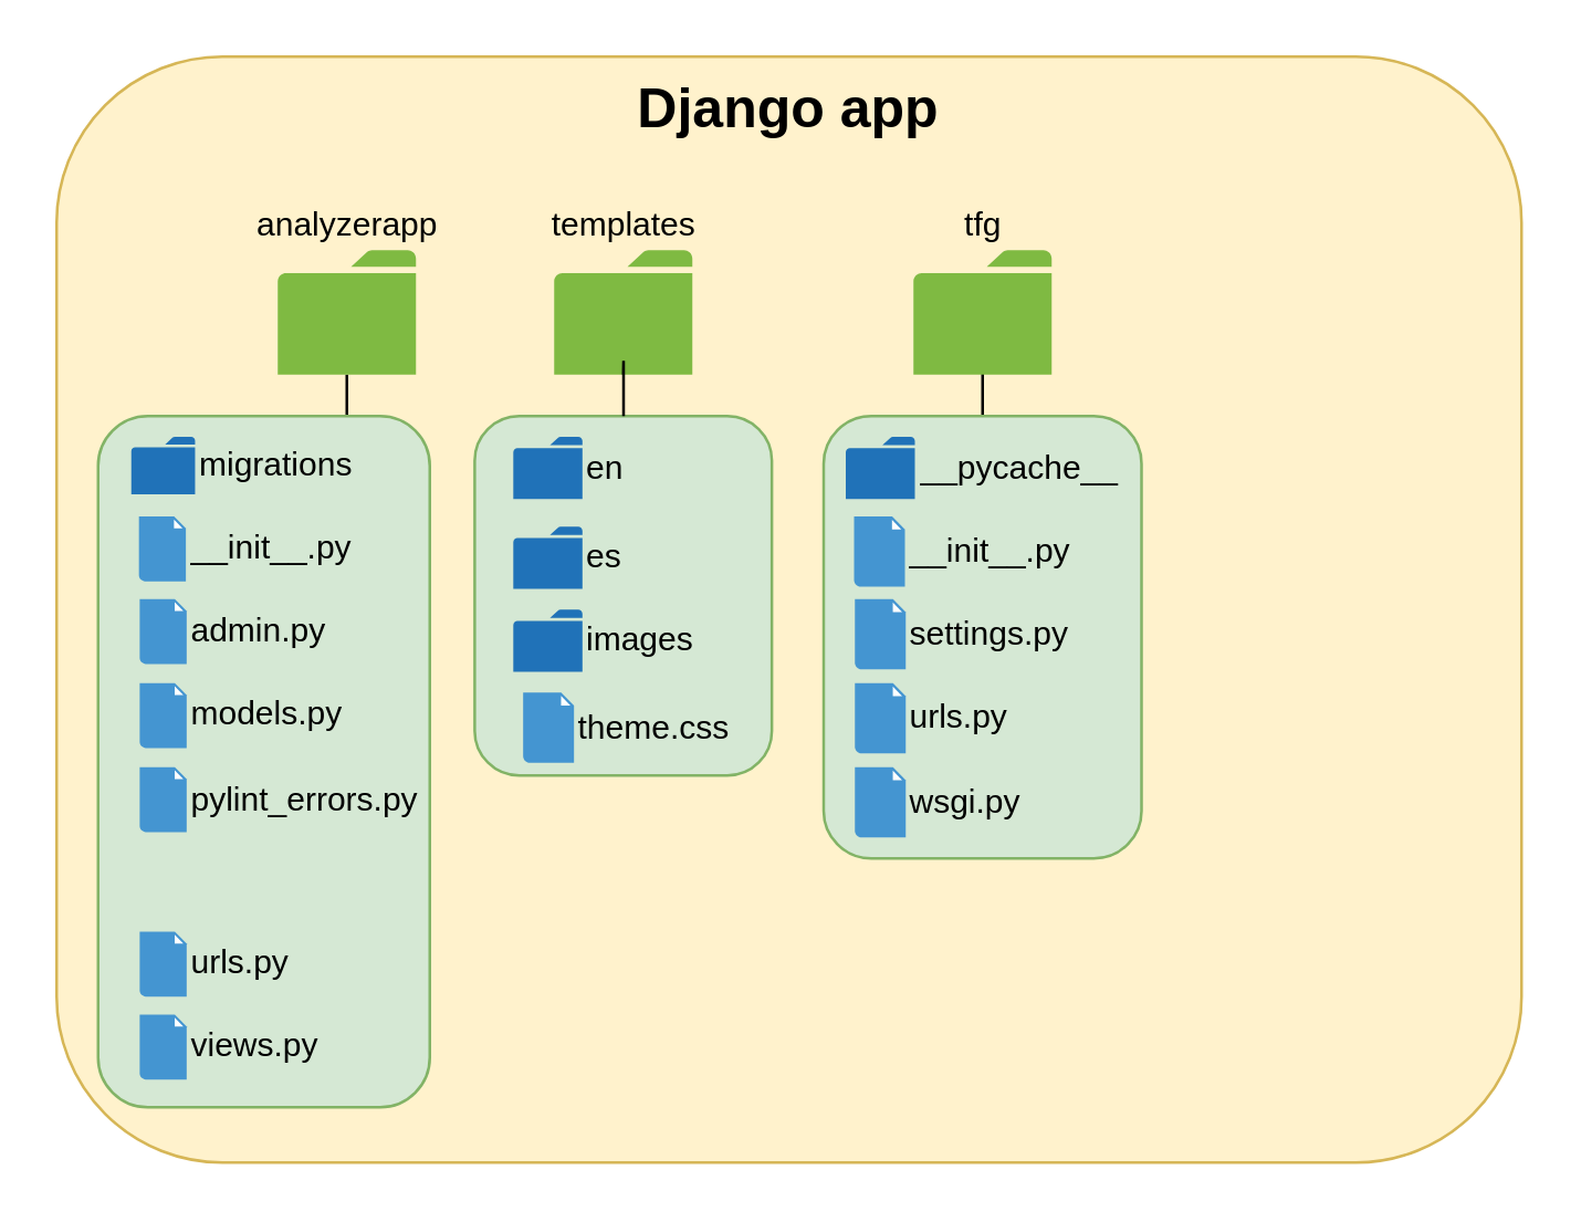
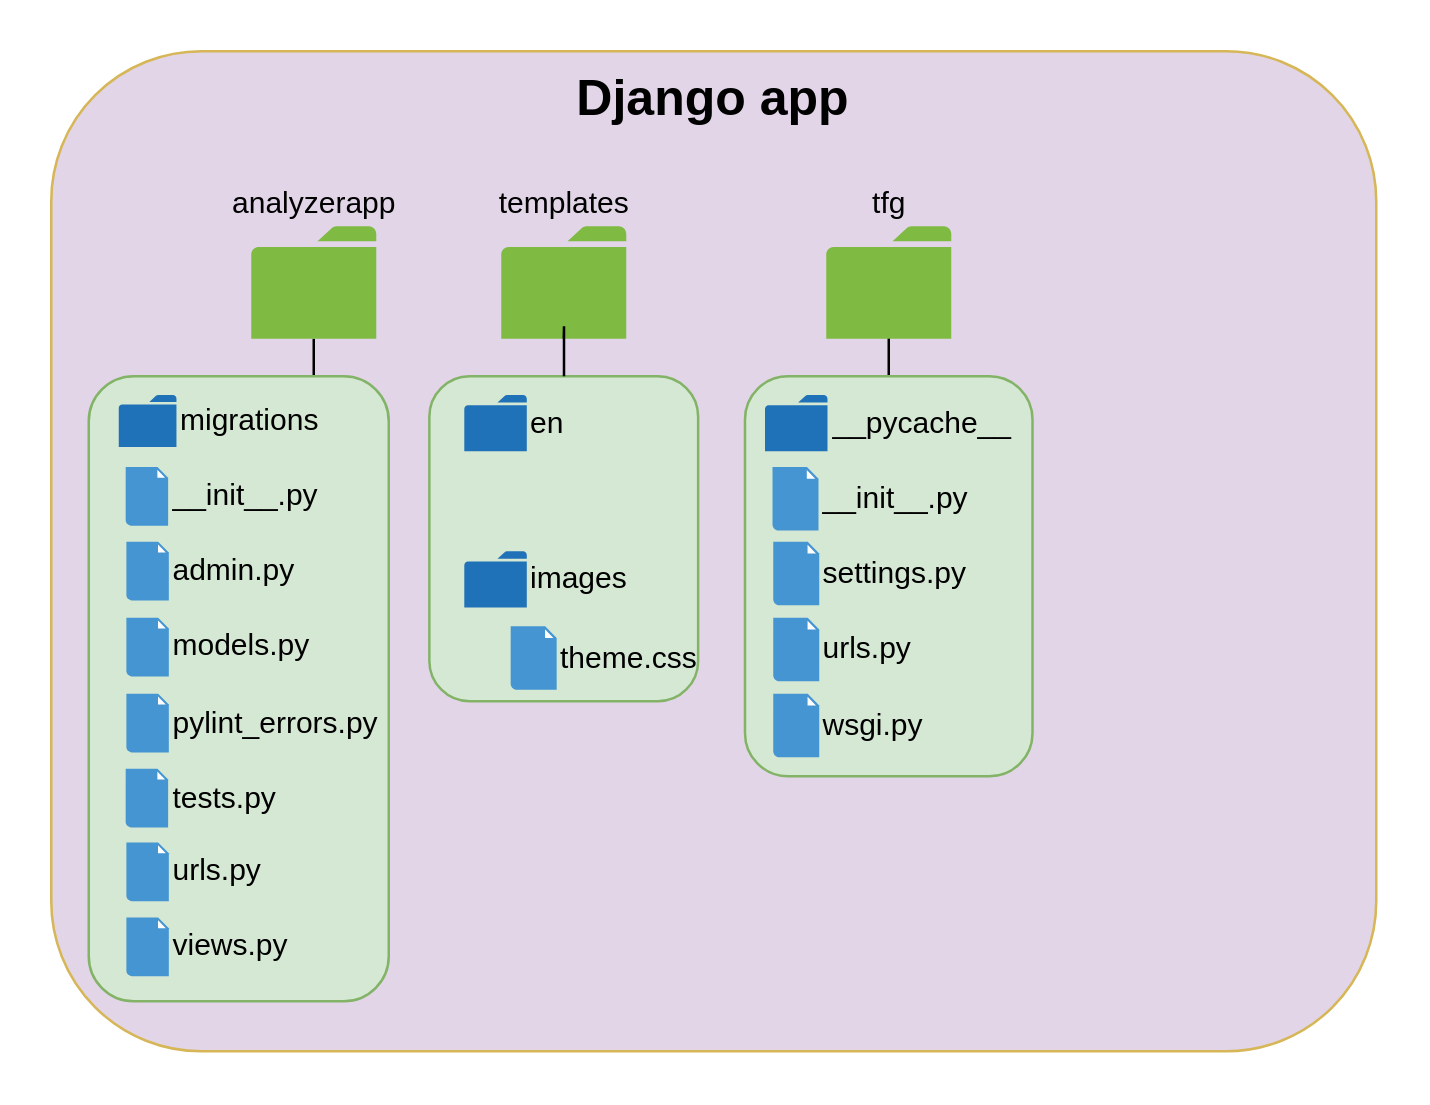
  <mxCell id="0" />
  <mxCell id="1" parent="0" />
- <mxCell id="2" value="Django app" style="rounded=1;whiteSpace=wrap;html=1;fillColor=#fff2cc;strokeColor=#d6b656;verticalAlign=top;fontSize=20;fontStyle=1" parent="1" vertex="1"><mxGeometry x="20" y="20" width="530" height="400" as="geometry" /></mxCell>
+ <mxCell id="2" value="Django app" style="rounded=1;whiteSpace=wrap;html=1;fillColor=#e1d5e7;strokeColor=#d6b656;verticalAlign=top;fontSize=20;fontStyle=1;" parent="1" vertex="1"><mxGeometry x="20" y="20" width="530" height="400" as="geometry" /></mxCell>
  <mxCell id="3" style="edgeStyle=orthogonalEdgeStyle;rounded=0;orthogonalLoop=1;jettySize=auto;html=1;endArrow=none;endFill=0;" edge="1" parent="1" source="4" target="14"><mxGeometry relative="1" as="geometry" /></mxCell>
  <mxCell id="4" value="analyzerapp" style="pointerEvents=1;shadow=0;dashed=0;html=1;strokeColor=none;labelPosition=center;verticalLabelPosition=top;verticalAlign=bottom;outlineConnect=0;align=center;shape=mxgraph.office.concepts.folder;fillColor=#7FBA42;" parent="1" vertex="1"><mxGeometry x="100" y="90" width="50" height="45" as="geometry" /></mxCell>
  <mxCell id="5" style="edgeStyle=orthogonalEdgeStyle;rounded=0;orthogonalLoop=1;jettySize=auto;html=1;endArrow=none;endFill=0;" edge="1" parent="1" source="6" target="24"><mxGeometry relative="1" as="geometry" /></mxCell>
  <mxCell id="6" value="tfg" style="pointerEvents=1;shadow=0;dashed=0;html=1;strokeColor=none;labelPosition=center;verticalLabelPosition=top;verticalAlign=bottom;outlineConnect=0;align=center;shape=mxgraph.office.concepts.folder;fillColor=#7FBA42;" parent="1" vertex="1"><mxGeometry x="330" y="90" width="50" height="45" as="geometry" /></mxCell>
  <mxCell id="7" value="" style="group" parent="1" vertex="1" connectable="0"><mxGeometry x="171.25" y="150" width="107.5" height="130" as="geometry" /></mxCell>
  <mxCell id="8" value="" style="rounded=1;whiteSpace=wrap;html=1;fillColor=#d5e8d4;strokeColor=#82b366;" parent="7" vertex="1"><mxGeometry width="107.5" height="130" as="geometry" /></mxCell>
  <mxCell id="9" value="en" style="pointerEvents=1;shadow=0;dashed=0;html=1;strokeColor=none;labelPosition=right;verticalLabelPosition=middle;verticalAlign=middle;outlineConnect=0;align=left;shape=mxgraph.office.concepts.folder;fillColor=#2072B8;aspect=fixed;" parent="7" vertex="1"><mxGeometry x="13.975" y="7.5" width="25" height="22.5" as="geometry" /></mxCell>
- <mxCell id="10" value="es" style="pointerEvents=1;shadow=0;dashed=0;html=1;strokeColor=none;labelPosition=right;verticalLabelPosition=middle;verticalAlign=middle;outlineConnect=0;align=left;shape=mxgraph.office.concepts.folder;fillColor=#2072B8;aspect=fixed;" parent="7" vertex="1"><mxGeometry x="13.975" y="40.0" width="25" height="22.5" as="geometry" /></mxCell>
  <mxCell id="11" value="images" style="pointerEvents=1;shadow=0;dashed=0;html=1;strokeColor=none;labelPosition=right;verticalLabelPosition=middle;verticalAlign=middle;outlineConnect=0;align=left;shape=mxgraph.office.concepts.folder;fillColor=#2072B8;aspect=fixed;" parent="7" vertex="1"><mxGeometry x="13.975" y="70.0" width="25" height="22.5" as="geometry" /></mxCell>
- <mxCell id="12" value="theme.css" style="shadow=0;dashed=0;html=1;strokeColor=none;fillColor=#4495D1;labelPosition=right;verticalLabelPosition=middle;verticalAlign=middle;align=left;outlineConnect=0;shape=mxgraph.veeam.2d.file;aspect=fixed;" parent="7" vertex="1"><mxGeometry x="17.523" y="100.0" width="18.4" height="25.4" as="geometry" /></mxCell>
+ <mxCell id="12" value="theme.css" style="shadow=0;dashed=0;html=1;strokeColor=none;fillColor=#4495D1;labelPosition=right;verticalLabelPosition=middle;verticalAlign=middle;align=left;outlineConnect=0;shape=mxgraph.veeam.2d.file;aspect=fixed;" parent="7" vertex="1"><mxGeometry x="32.523" y="100.0" width="18.4" height="25.4" as="geometry" /></mxCell>
  <mxCell id="13" value="" style="group" parent="1" vertex="1" connectable="0"><mxGeometry x="35" y="150" width="120" height="250" as="geometry" /></mxCell>
  <mxCell id="14" value="" style="rounded=1;whiteSpace=wrap;html=1;fillColor=#d5e8d4;strokeColor=#82b366;" parent="13" vertex="1"><mxGeometry width="120" height="250" as="geometry" /></mxCell>
  <mxCell id="15" value="__init__.py" style="shadow=0;dashed=0;html=1;strokeColor=none;fillColor=#4495D1;labelPosition=right;verticalLabelPosition=middle;verticalAlign=middle;align=left;outlineConnect=0;shape=mxgraph.veeam.2d.file;aspect=fixed;" parent="13" vertex="1"><mxGeometry x="14.769" y="36.3" width="16.985" height="23.446" as="geometry" /></mxCell>
  <mxCell id="16" value="migrations" style="pointerEvents=1;shadow=0;dashed=0;html=1;strokeColor=none;labelPosition=right;verticalLabelPosition=middle;verticalAlign=middle;outlineConnect=0;align=left;shape=mxgraph.office.concepts.folder;fillColor=#2072B8;aspect=fixed;" parent="13" vertex="1"><mxGeometry x="12" y="7.5" width="23.077" height="20.769" as="geometry" /></mxCell>
  <mxCell id="17" value="admin.py" style="shadow=0;dashed=0;html=1;strokeColor=none;fillColor=#4495D1;labelPosition=right;verticalLabelPosition=middle;verticalAlign=middle;align=left;outlineConnect=0;shape=mxgraph.veeam.2d.file;aspect=fixed;" parent="13" vertex="1"><mxGeometry x="15.046" y="66.2" width="16.985" height="23.446" as="geometry" /></mxCell>
  <mxCell id="18" value="models.py" style="shadow=0;dashed=0;html=1;strokeColor=none;fillColor=#4495D1;labelPosition=right;verticalLabelPosition=middle;verticalAlign=middle;align=left;outlineConnect=0;shape=mxgraph.veeam.2d.file;aspect=fixed;" parent="13" vertex="1"><mxGeometry x="15.046" y="96.6" width="16.985" height="23.446" as="geometry" /></mxCell>
  <mxCell id="19" value="pylint_errors.py" style="shadow=0;dashed=0;html=1;strokeColor=none;fillColor=#4495D1;labelPosition=right;verticalLabelPosition=middle;verticalAlign=middle;align=left;outlineConnect=0;shape=mxgraph.veeam.2d.file;aspect=fixed;" parent="13" vertex="1"><mxGeometry x="15.046" y="127" width="16.985" height="23.446" as="geometry" /></mxCell>
+ <mxCell id="20" value="tests.py" style="shadow=0;dashed=0;html=1;strokeColor=none;fillColor=#4495D1;labelPosition=right;verticalLabelPosition=middle;verticalAlign=middle;align=left;outlineConnect=0;shape=mxgraph.veeam.2d.file;aspect=fixed;" parent="13" vertex="1"><mxGeometry x="14.769" y="157" width="16.985" height="23.446" as="geometry" /></mxCell>
  <mxCell id="21" value="urls.py" style="shadow=0;dashed=0;html=1;strokeColor=none;fillColor=#4495D1;labelPosition=right;verticalLabelPosition=middle;verticalAlign=middle;align=left;outlineConnect=0;shape=mxgraph.veeam.2d.file;aspect=fixed;" parent="13" vertex="1"><mxGeometry x="15.046" y="186.5" width="16.985" height="23.446" as="geometry" /></mxCell>
  <mxCell id="22" value="views.py" style="shadow=0;dashed=0;html=1;strokeColor=none;fillColor=#4495D1;labelPosition=right;verticalLabelPosition=middle;verticalAlign=middle;align=left;outlineConnect=0;shape=mxgraph.veeam.2d.file;aspect=fixed;" parent="13" vertex="1"><mxGeometry x="15.046" y="216.5" width="16.985" height="23.446" as="geometry" /></mxCell>
  <mxCell id="23" value="" style="group" parent="1" vertex="1" connectable="0"><mxGeometry x="297.5" y="150" width="115" height="160" as="geometry" /></mxCell>
  <mxCell id="24" value="" style="rounded=1;whiteSpace=wrap;html=1;fillColor=#d5e8d4;strokeColor=#82b366;" parent="23" vertex="1"><mxGeometry width="115" height="160" as="geometry" /></mxCell>
  <mxCell id="25" value="__init__.py" style="shadow=0;dashed=0;html=1;strokeColor=none;fillColor=#4495D1;labelPosition=right;verticalLabelPosition=middle;verticalAlign=middle;align=left;outlineConnect=0;shape=mxgraph.veeam.2d.file;aspect=fixed;" parent="23" vertex="1"><mxGeometry x="11.0" y="36.3" width="18.4" height="25.4" as="geometry" /></mxCell>
  <mxCell id="26" value="__pycache__" style="pointerEvents=1;shadow=0;dashed=0;html=1;strokeColor=none;labelPosition=right;verticalLabelPosition=middle;verticalAlign=middle;outlineConnect=0;align=left;shape=mxgraph.office.concepts.folder;fillColor=#2072B8;aspect=fixed;" parent="23" vertex="1"><mxGeometry x="8" y="7.5" width="25" height="22.5" as="geometry" /></mxCell>
  <mxCell id="27" value="settings.py" style="shadow=0;dashed=0;html=1;strokeColor=none;fillColor=#4495D1;labelPosition=right;verticalLabelPosition=middle;verticalAlign=middle;align=left;outlineConnect=0;shape=mxgraph.veeam.2d.file;aspect=fixed;" parent="23" vertex="1"><mxGeometry x="11.3" y="66.2" width="18.4" height="25.4" as="geometry" /></mxCell>
  <mxCell id="28" value="urls.py" style="shadow=0;dashed=0;html=1;strokeColor=none;fillColor=#4495D1;labelPosition=right;verticalLabelPosition=middle;verticalAlign=middle;align=left;outlineConnect=0;shape=mxgraph.veeam.2d.file;aspect=fixed;" parent="23" vertex="1"><mxGeometry x="11.3" y="96.6" width="18.4" height="25.4" as="geometry" /></mxCell>
  <mxCell id="29" value="wsgi.py" style="shadow=0;dashed=0;html=1;strokeColor=none;fillColor=#4495D1;labelPosition=right;verticalLabelPosition=middle;verticalAlign=middle;align=left;outlineConnect=0;shape=mxgraph.veeam.2d.file;aspect=fixed;" parent="23" vertex="1"><mxGeometry x="11.3" y="127" width="18.4" height="25.4" as="geometry" /></mxCell>
  <mxCell id="30" value="templates" style="pointerEvents=1;shadow=0;dashed=0;html=1;strokeColor=none;labelPosition=center;verticalLabelPosition=top;verticalAlign=bottom;outlineConnect=0;align=center;shape=mxgraph.office.concepts.folder;fillColor=#7FBA42;" parent="1" vertex="1"><mxGeometry x="200" y="90" width="50" height="45" as="geometry" /></mxCell>
  <mxCell id="31" style="edgeStyle=orthogonalEdgeStyle;rounded=0;orthogonalLoop=1;jettySize=auto;html=1;endArrow=none;endFill=0;" edge="1" parent="1" source="8" target="30"><mxGeometry relative="1" as="geometry" /></mxCell>
